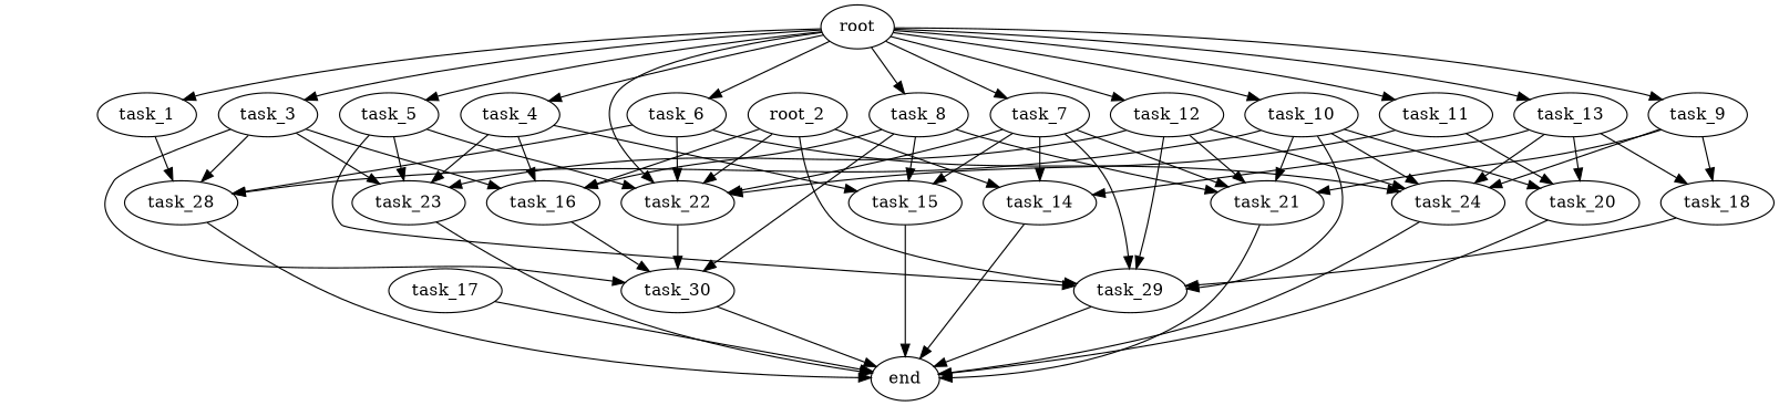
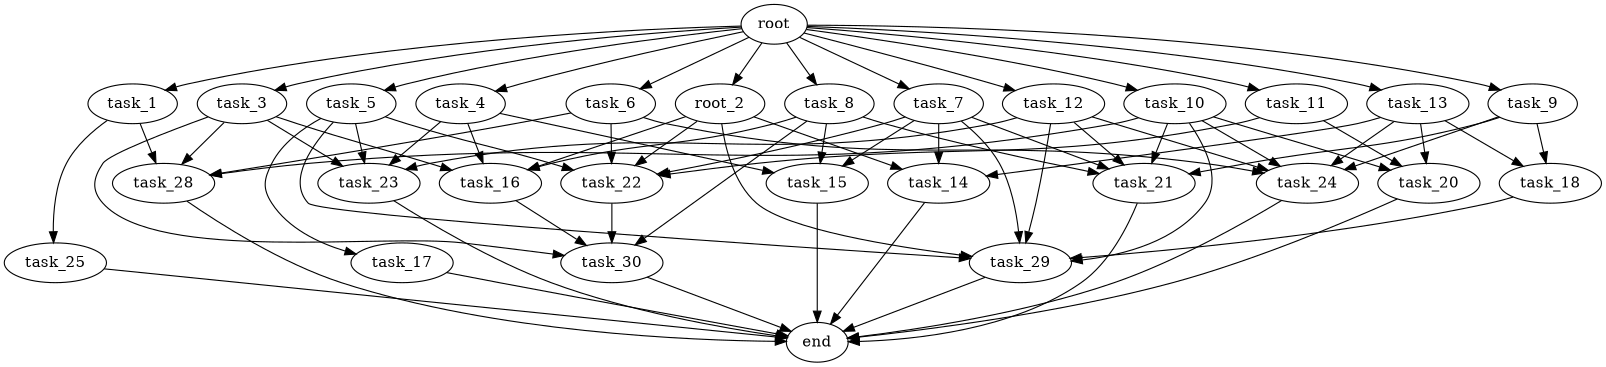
  digraph {
    root
    task_1
    n3 [label=root_2]
    task_3
    task_4
    task_5
    task_6
    task_7
    task_8
    task_9
    task_10
    task_11
    task_12
    task_13
+   task_25
    task_28
    task_14
    task_16
    task_22
    task_29
    task_23
    task_30
    task_15
    task_17
    task_24
    task_21
    task_18
    task_20
    end
    root -> task_1
-   root -> task_22
+   root -> n3
    root -> task_3
    root -> task_4
    root -> task_5
    root -> task_6
    root -> task_7
    root -> task_8
    root -> task_9
    root -> task_10
    root -> task_11
    root -> task_12
    root -> task_13
+   task_1 -> task_25
    task_1 -> task_28
    n3 -> task_14
    n3 -> task_16
    n3 -> task_22
    n3 -> task_29
    task_3 -> task_28
    task_3 -> task_16
    task_3 -> task_23
    task_3 -> task_30
    task_4 -> task_16
    task_4 -> task_23
    task_4 -> task_15
    task_5 -> task_22
    task_5 -> task_29
    task_5 -> task_23
+   task_5 -> task_17
    task_6 -> task_28
    task_6 -> task_22
    task_6 -> task_24
    task_7 -> task_14
    task_7 -> task_22
    task_7 -> task_29
    task_7 -> task_15
    task_7 -> task_21
    task_8 -> task_16
    task_8 -> task_30
    task_8 -> task_15
    task_8 -> task_21
    task_9 -> task_24
    task_9 -> task_21
    task_9 -> task_18
    task_10 -> task_28
    task_10 -> task_29
    task_10 -> task_24
    task_10 -> task_21
    task_10 -> task_20
    task_11 -> task_22
    task_11 -> task_20
    task_12 -> task_29
    task_12 -> task_23
    task_12 -> task_24
    task_12 -> task_21
    task_13 -> task_14
    task_13 -> task_24
    task_13 -> task_18
    task_13 -> task_20
+   task_25 -> end
    task_28 -> end
    task_14 -> end
    task_16 -> task_30
    task_22 -> task_30
    task_29 -> end
    task_23 -> end
    task_30 -> end
    task_15 -> end
    task_17 -> end
    task_24 -> end
    task_21 -> end
    task_18 -> task_29
    task_20 -> end
  }
